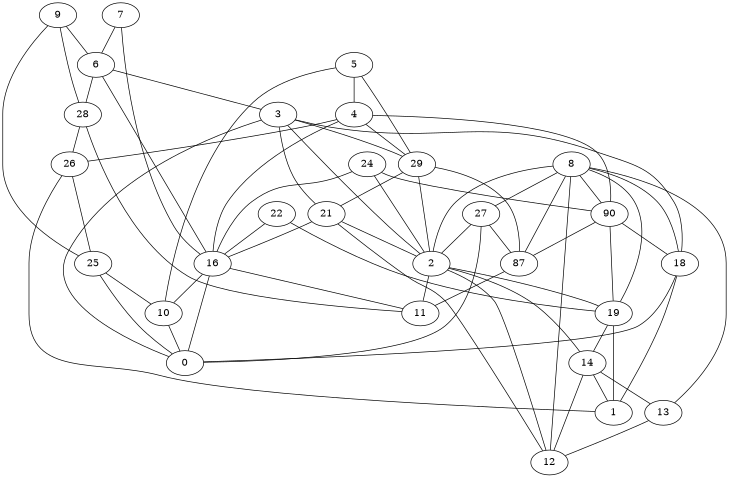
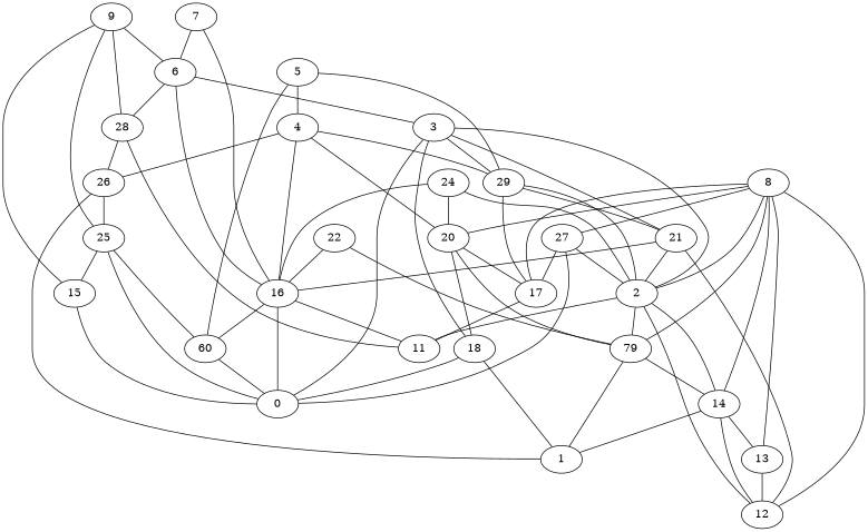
  digraph {
    edge [color=black dir=none]
    22
    16
-   19
+   19 [label=79]
    0
    11
-   10
+   10 [label=60]
    9
+   15
    25
    6
    28
    26
    1
    14
    12
    13
    29
-   17 [label=87]
+   17
    21
    2
    3
    18
    8
-   20 [label=90]
+   20
    27
    24
    7
    4
    5
    subgraph sub_1 {
      22
      16
      19
      0
      11
      10
      9
+     15
      25
      6
      28
      26
      1
      14
      12
      13
      29
      17
      21
      2
      3
      18
      8
      20
      27
      24
      7
      4
      5
    }
    22 -> 16
    22 -> 19
    16 -> 0
    16 -> 11
    16 -> 10
    19 -> 1
    19 -> 14
    10 -> 0
+   9 -> 15
    9 -> 25
    9 -> 6
    9 -> 28
+   15 -> 0
    25 -> 0
    25 -> 10
+   25 -> 15
    6 -> 16
    6 -> 28
    6 -> 3
    28 -> 11
    28 -> 26
    26 -> 25
    26 -> 1
    14 -> 1
    14 -> 12
    14 -> 13
    13 -> 12
    29 -> 17
    29 -> 21
    29 -> 2
    17 -> 11
    21 -> 16
    21 -> 12
    21 -> 2
    2 -> 19
    2 -> 11
    2 -> 14
    2 -> 12
    3 -> 0
    3 -> 29
    3 -> 21
    3 -> 2
    3 -> 18
    18 -> 0
    18 -> 1
    8 -> 19
    8 -> 12
    8 -> 13
    8 -> 17
    8 -> 2
-   8 -> 18
+   8 -> 14
    8 -> 20
    8 -> 27
    20 -> 19
    20 -> 17
    20 -> 18
    27 -> 0
    27 -> 17
    27 -> 2
    24 -> 16
    24 -> 2
    24 -> 20
    7 -> 16
    7 -> 6
    4 -> 16
    4 -> 26
    4 -> 29
    4 -> 20
    5 -> 10
    5 -> 29
    5 -> 4
  }
